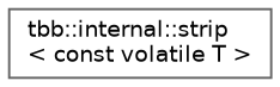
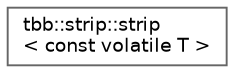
  digraph {
    rankdir=LR
-   n1 [color=grey40 fillcolor=white fontname=Helvetica fontsize=10 height=0.2 label="tbb::internal::strip\l\< const volatile T \>" shape=box style=filled width=0.4]
+   n1 [color=grey40 fillcolor=white fontname=Helvetica fontsize=10 height=0.2 label="tbb::strip::strip\l\< const volatile T \>" shape=box style=filled width=0.4]
  }
